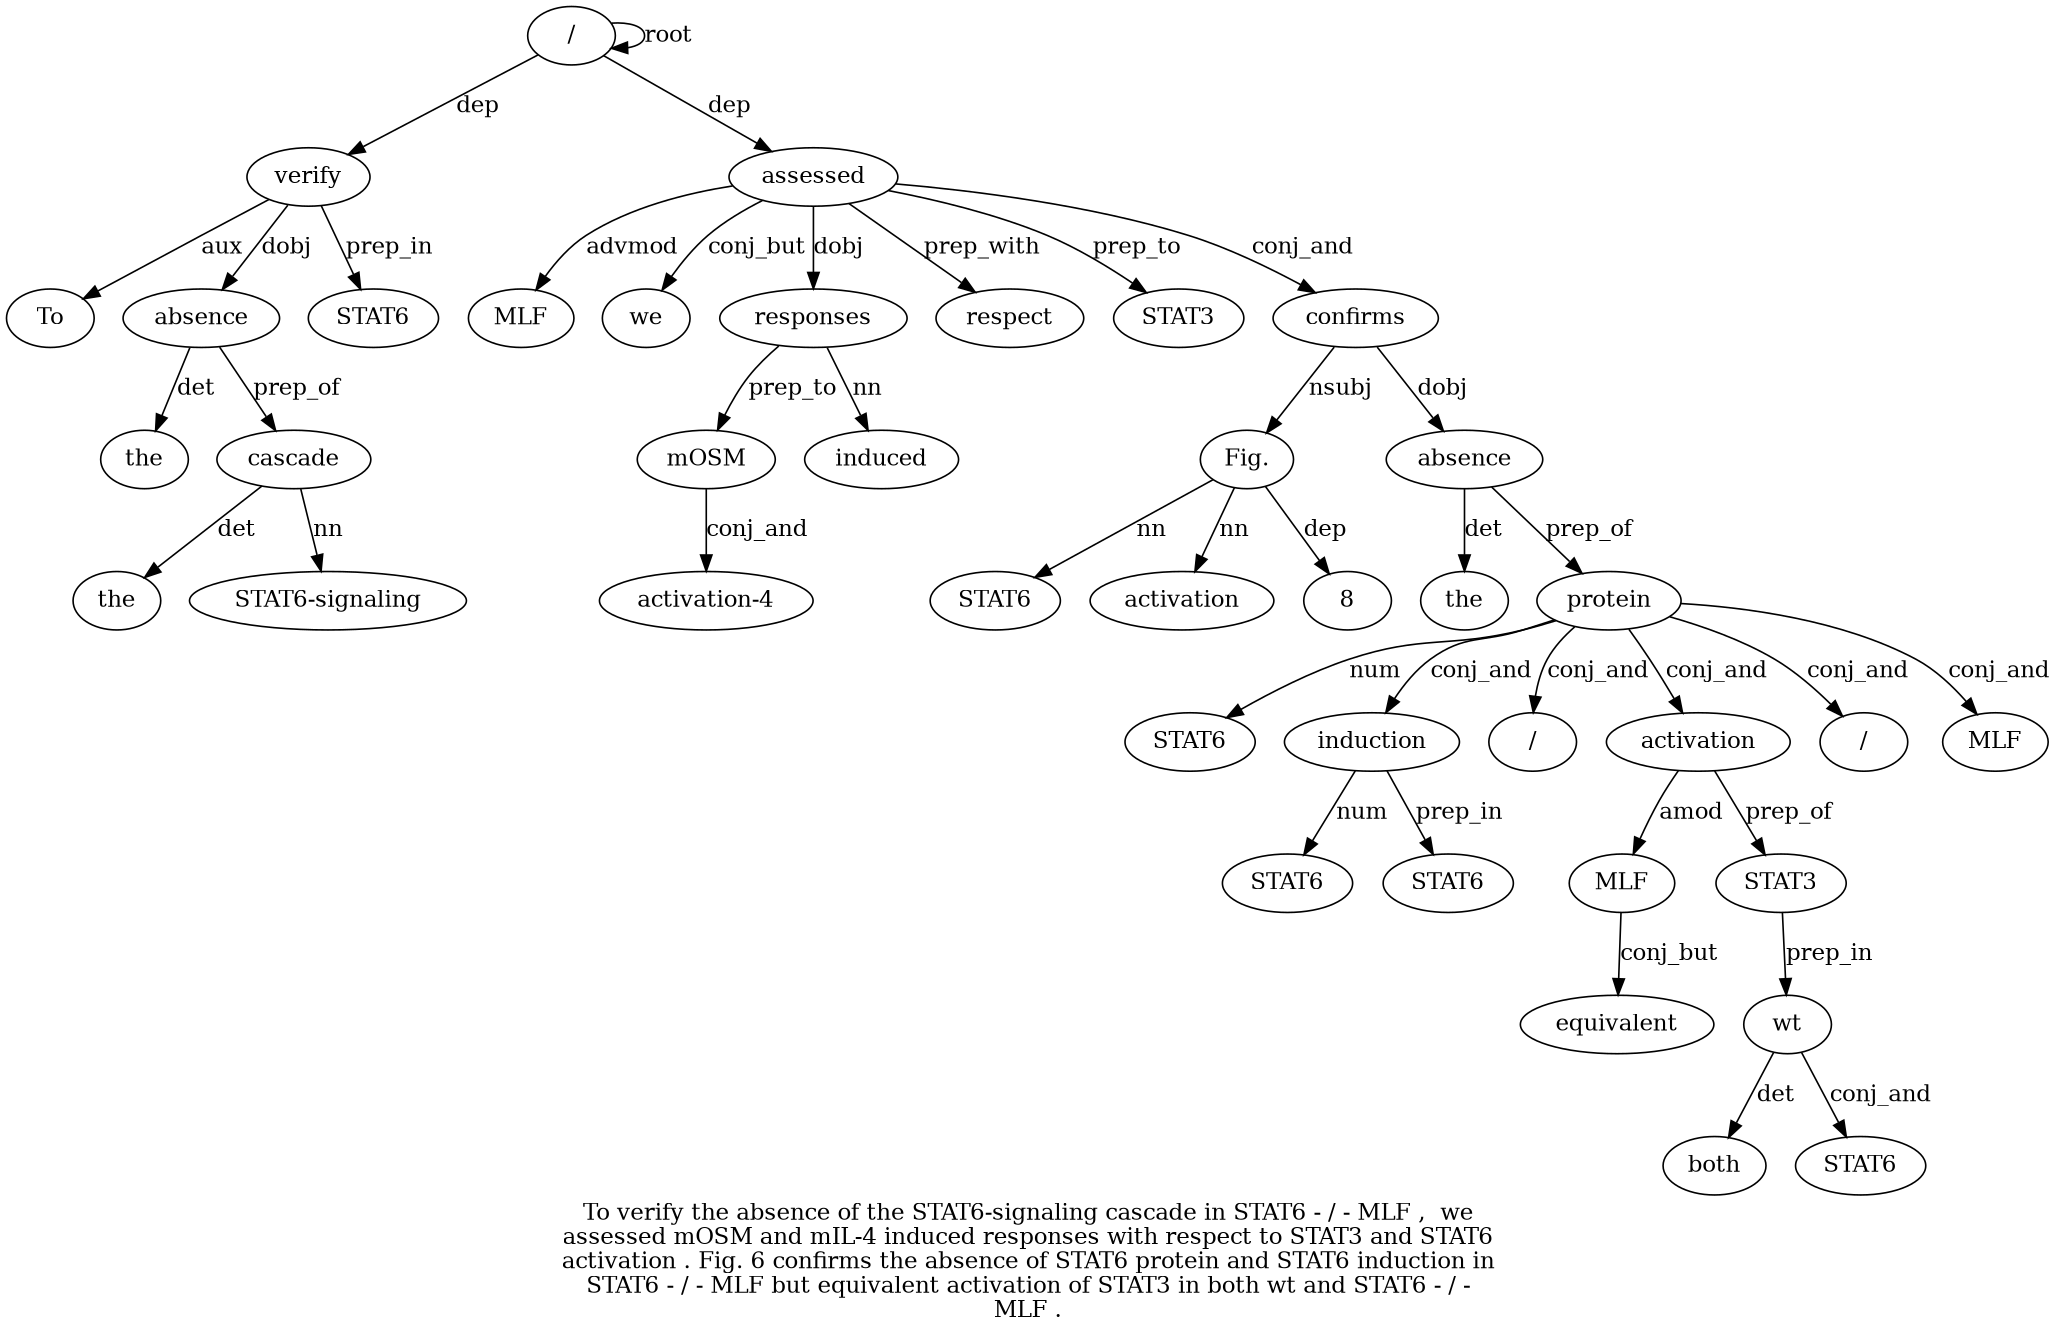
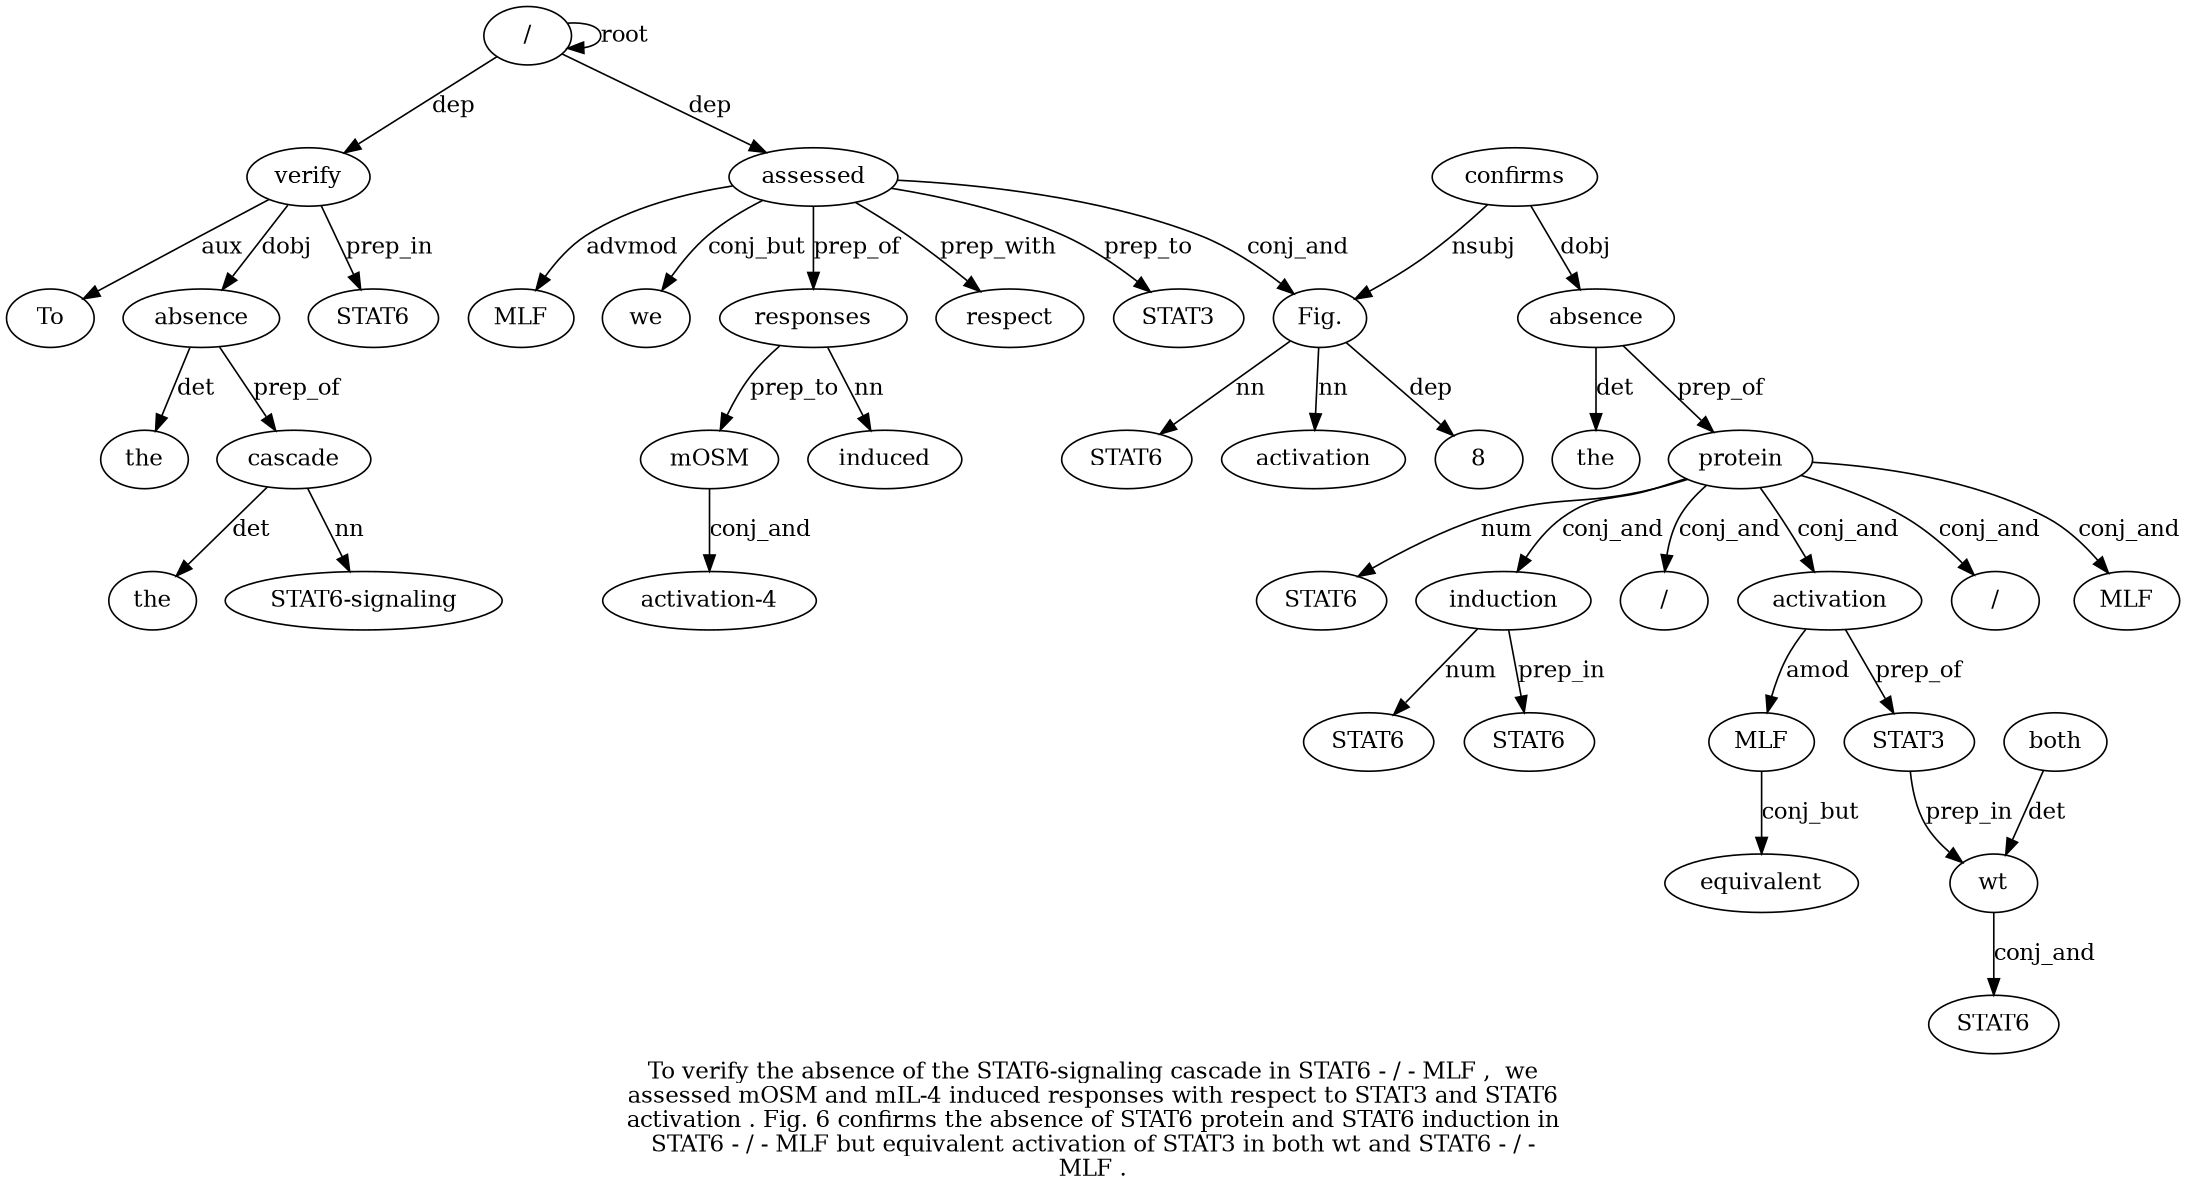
  digraph {
    label="To verify the absence of the STAT6-signaling cascade in STAT6 - / - MLF ,  we\nassessed mOSM and mIL-4 induced responses with respect to STAT3 and STAT6\nactivation . Fig. 6 confirms the absence of STAT6 protein and STAT6 induction in\nSTAT6 - / - MLF but equivalent activation of STAT3 in both wt and STAT6 - / -\nMLF ."
    node [fillcolor=white style=filled]
    n1 [label=verify]
    n2 [label=To]
    n3 [label=absence]
    n4 [label=STAT6]
    n5 [label=the]
    n6 [label=cascade]
    n7 [label="/"]
    n8 [label=assessed]
    n9 [label=MLF]
    n10 [label=we]
    n11 [label=responses]
    n12 [label=respect]
    n13 [label=STAT3]
    n14 [label=confirms]
    n15 [label=the]
    n16 [label="STAT6-signaling"]
    n17 [label=mOSM]
    n18 [label=induced]
    n19 [label="Fig."]
    n20 [label=absence]
    n21 [label="activation-4"]
    n22 [label=STAT6]
    n23 [label=activation]
    n24 [label=8]
    n25 [label=the]
    n26 [label=protein]
    n27 [label=STAT6]
    n28 [label=induction]
    n29 [label="/"]
    n30 [label=activation]
    n31 [label="/"]
    n32 [label=MLF]
    n33 [label=STAT6]
    n34 [label=STAT6]
    n35 [label=MLF]
    n36 [label=STAT3]
    n37 [label=equivalent]
    n38 [label=wt]
    n39 [label=both]
    n40 [label=STAT6]
    n1 -> n2 [label=aux]
    n1 -> n3 [label=dobj]
    n1 -> n4 [label=prep_in]
    n3 -> n5 [label=det]
    n3 -> n6 [label=prep_of]
    n6 -> n15 [label=det]
    n6 -> n16 [label=nn]
    n7 -> n1 [label=dep]
    n7 -> n7 [label=root]
    n7 -> n8 [label=dep]
    n8 -> n9 [label=advmod]
    n8 -> n10 [label=conj_but]
-   n8 -> n11 [label=dobj]
+   n8 -> n11 [label=prep_of]
    n8 -> n12 [label=prep_with]
    n8 -> n13 [label=prep_to]
-   n8 -> n14 [label=conj_and]
+   n8 -> n19 [label=conj_and]
    n11 -> n17 [label=prep_to]
    n11 -> n18 [label=nn]
    n14 -> n19 [label=nsubj]
    n14 -> n20 [label=dobj]
    n17 -> n21 [label=conj_and]
    n19 -> n22 [label=nn]
    n19 -> n23 [label=nn]
    n19 -> n24 [label=dep]
    n20 -> n25 [label=det]
    n20 -> n26 [label=prep_of]
    n26 -> n27 [label=num]
    n26 -> n28 [label=conj_and]
    n26 -> n29 [label=conj_and]
    n26 -> n30 [label=conj_and]
    n26 -> n31 [label=conj_and]
    n26 -> n32 [label=conj_and]
    n28 -> n33 [label=num]
    n28 -> n34 [label=prep_in]
    n30 -> n35 [label=amod]
    n30 -> n36 [label=prep_of]
    n35 -> n37 [label=conj_but]
    n36 -> n38 [label=prep_in]
-   n38 -> n39 [label=det]
+   n39 -> n38 [label=det]
    n38 -> n40 [label=conj_and]
  }
